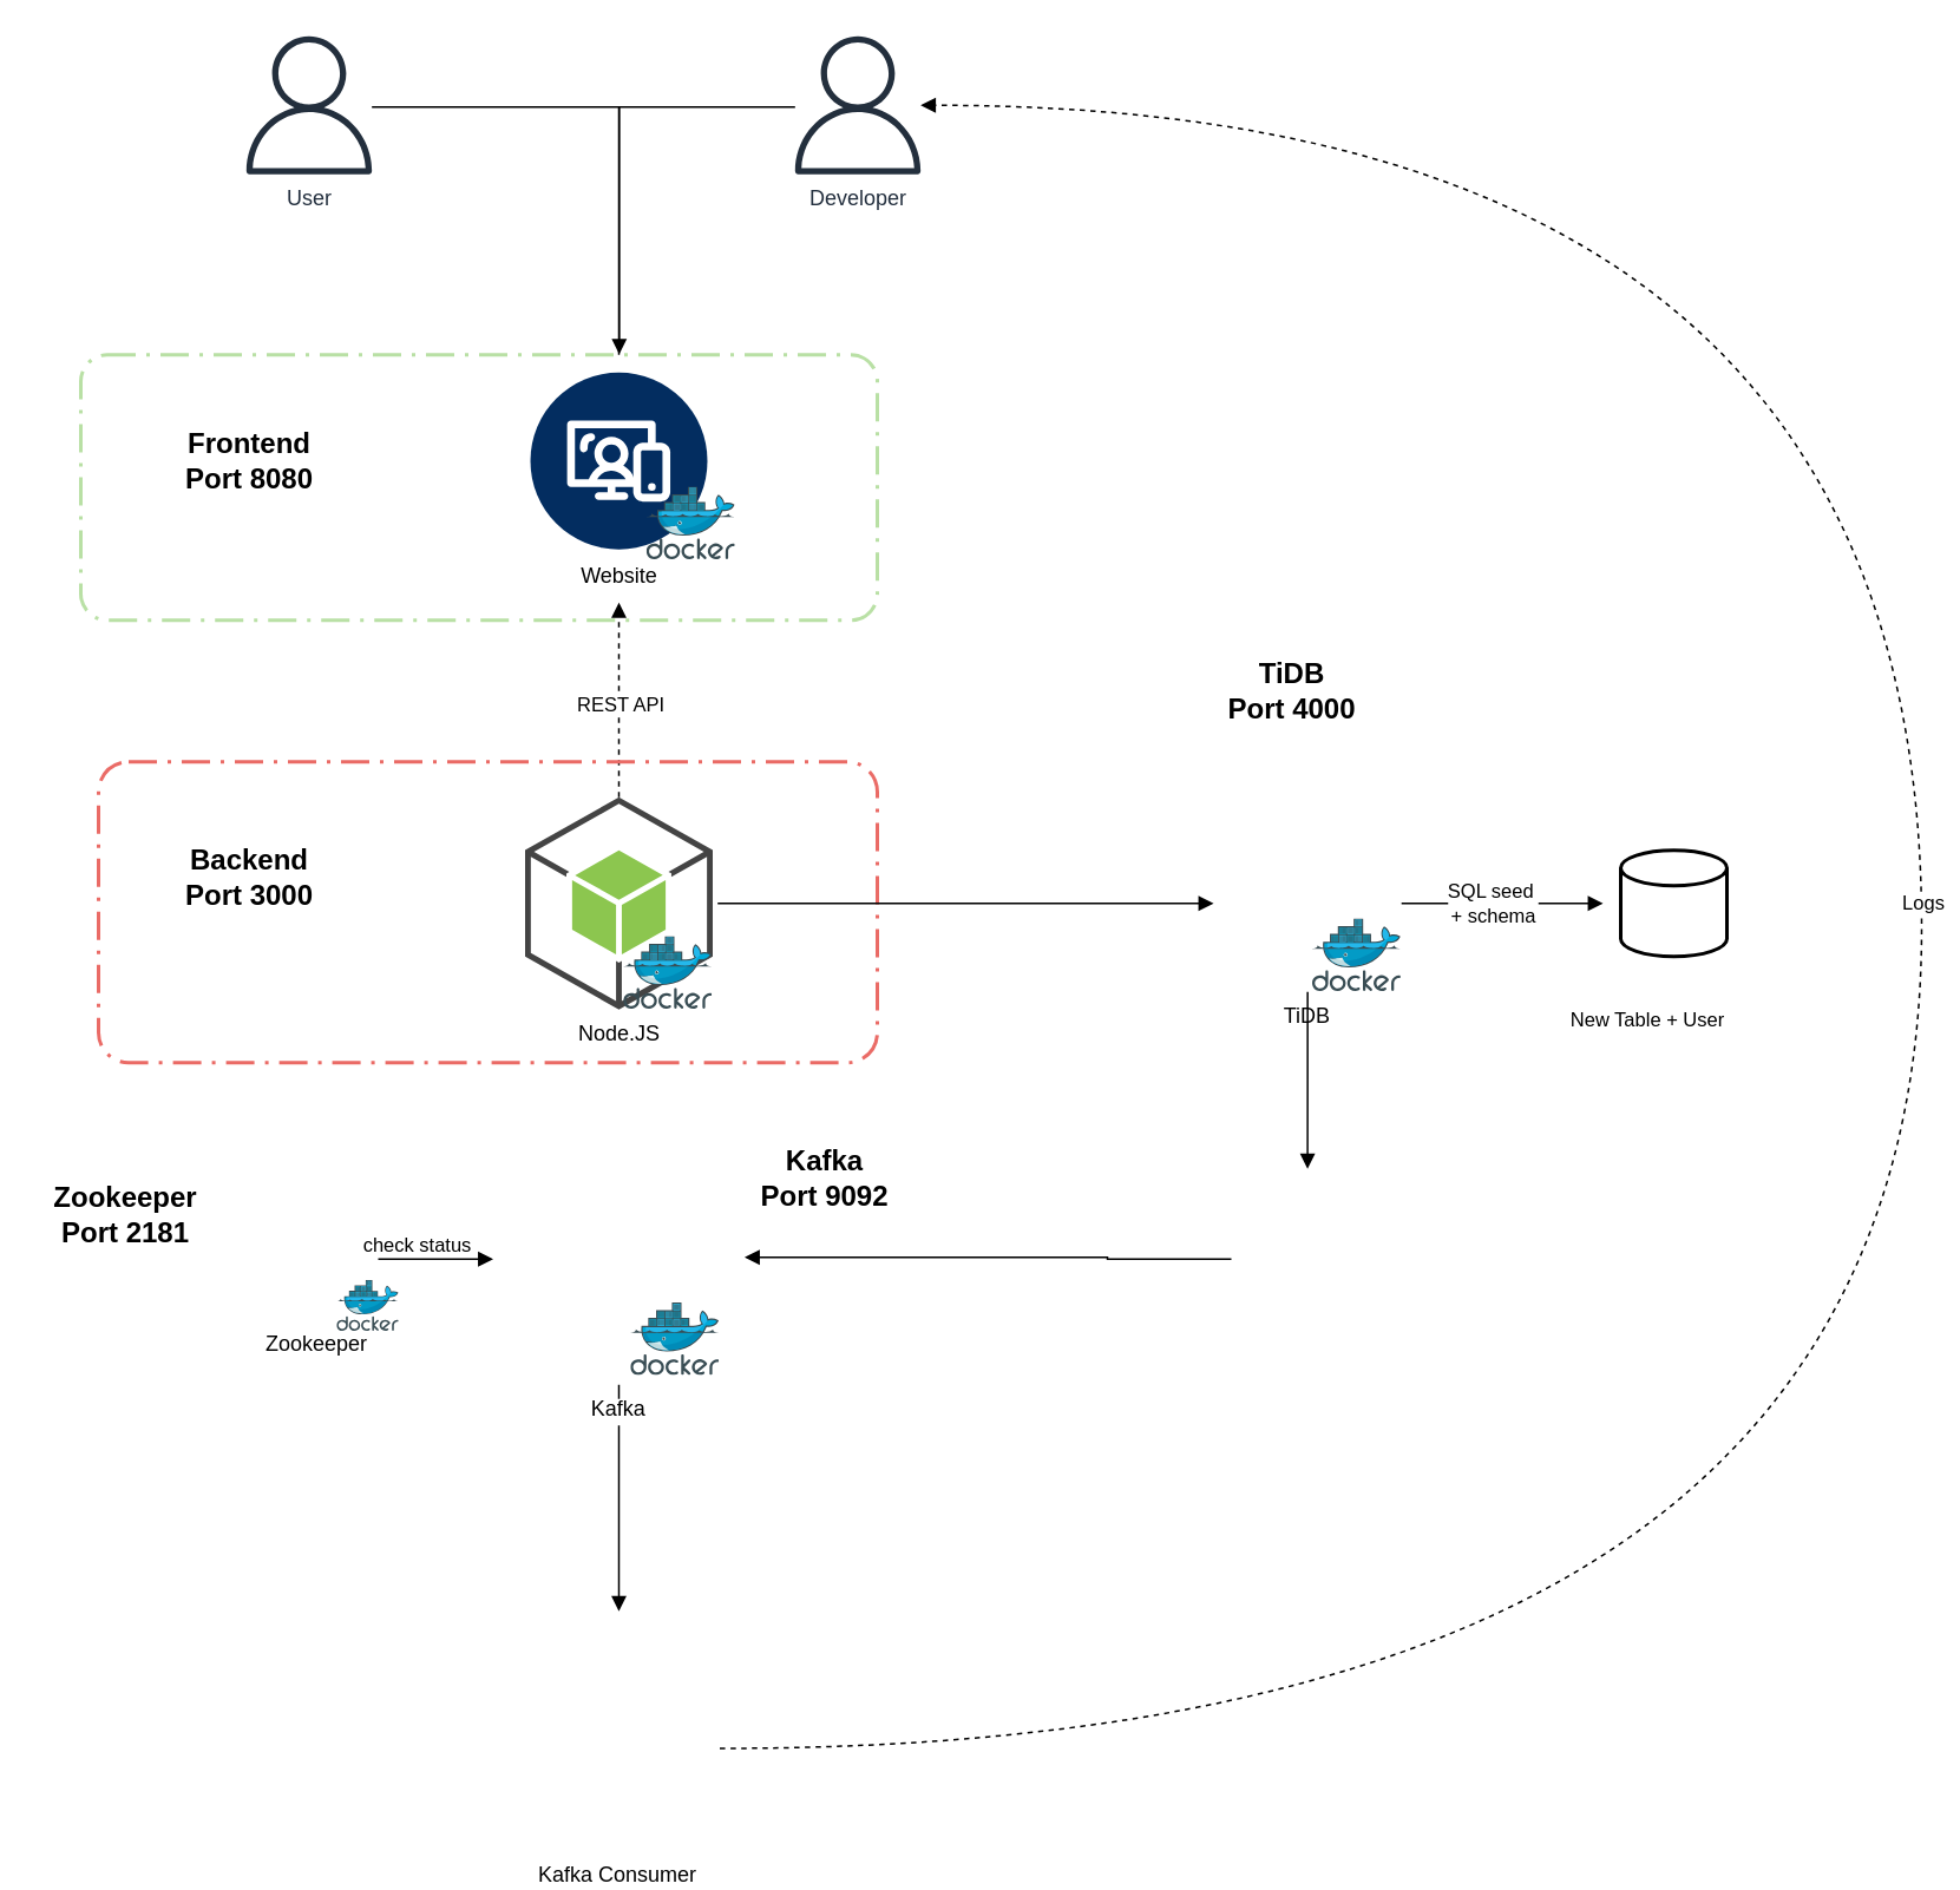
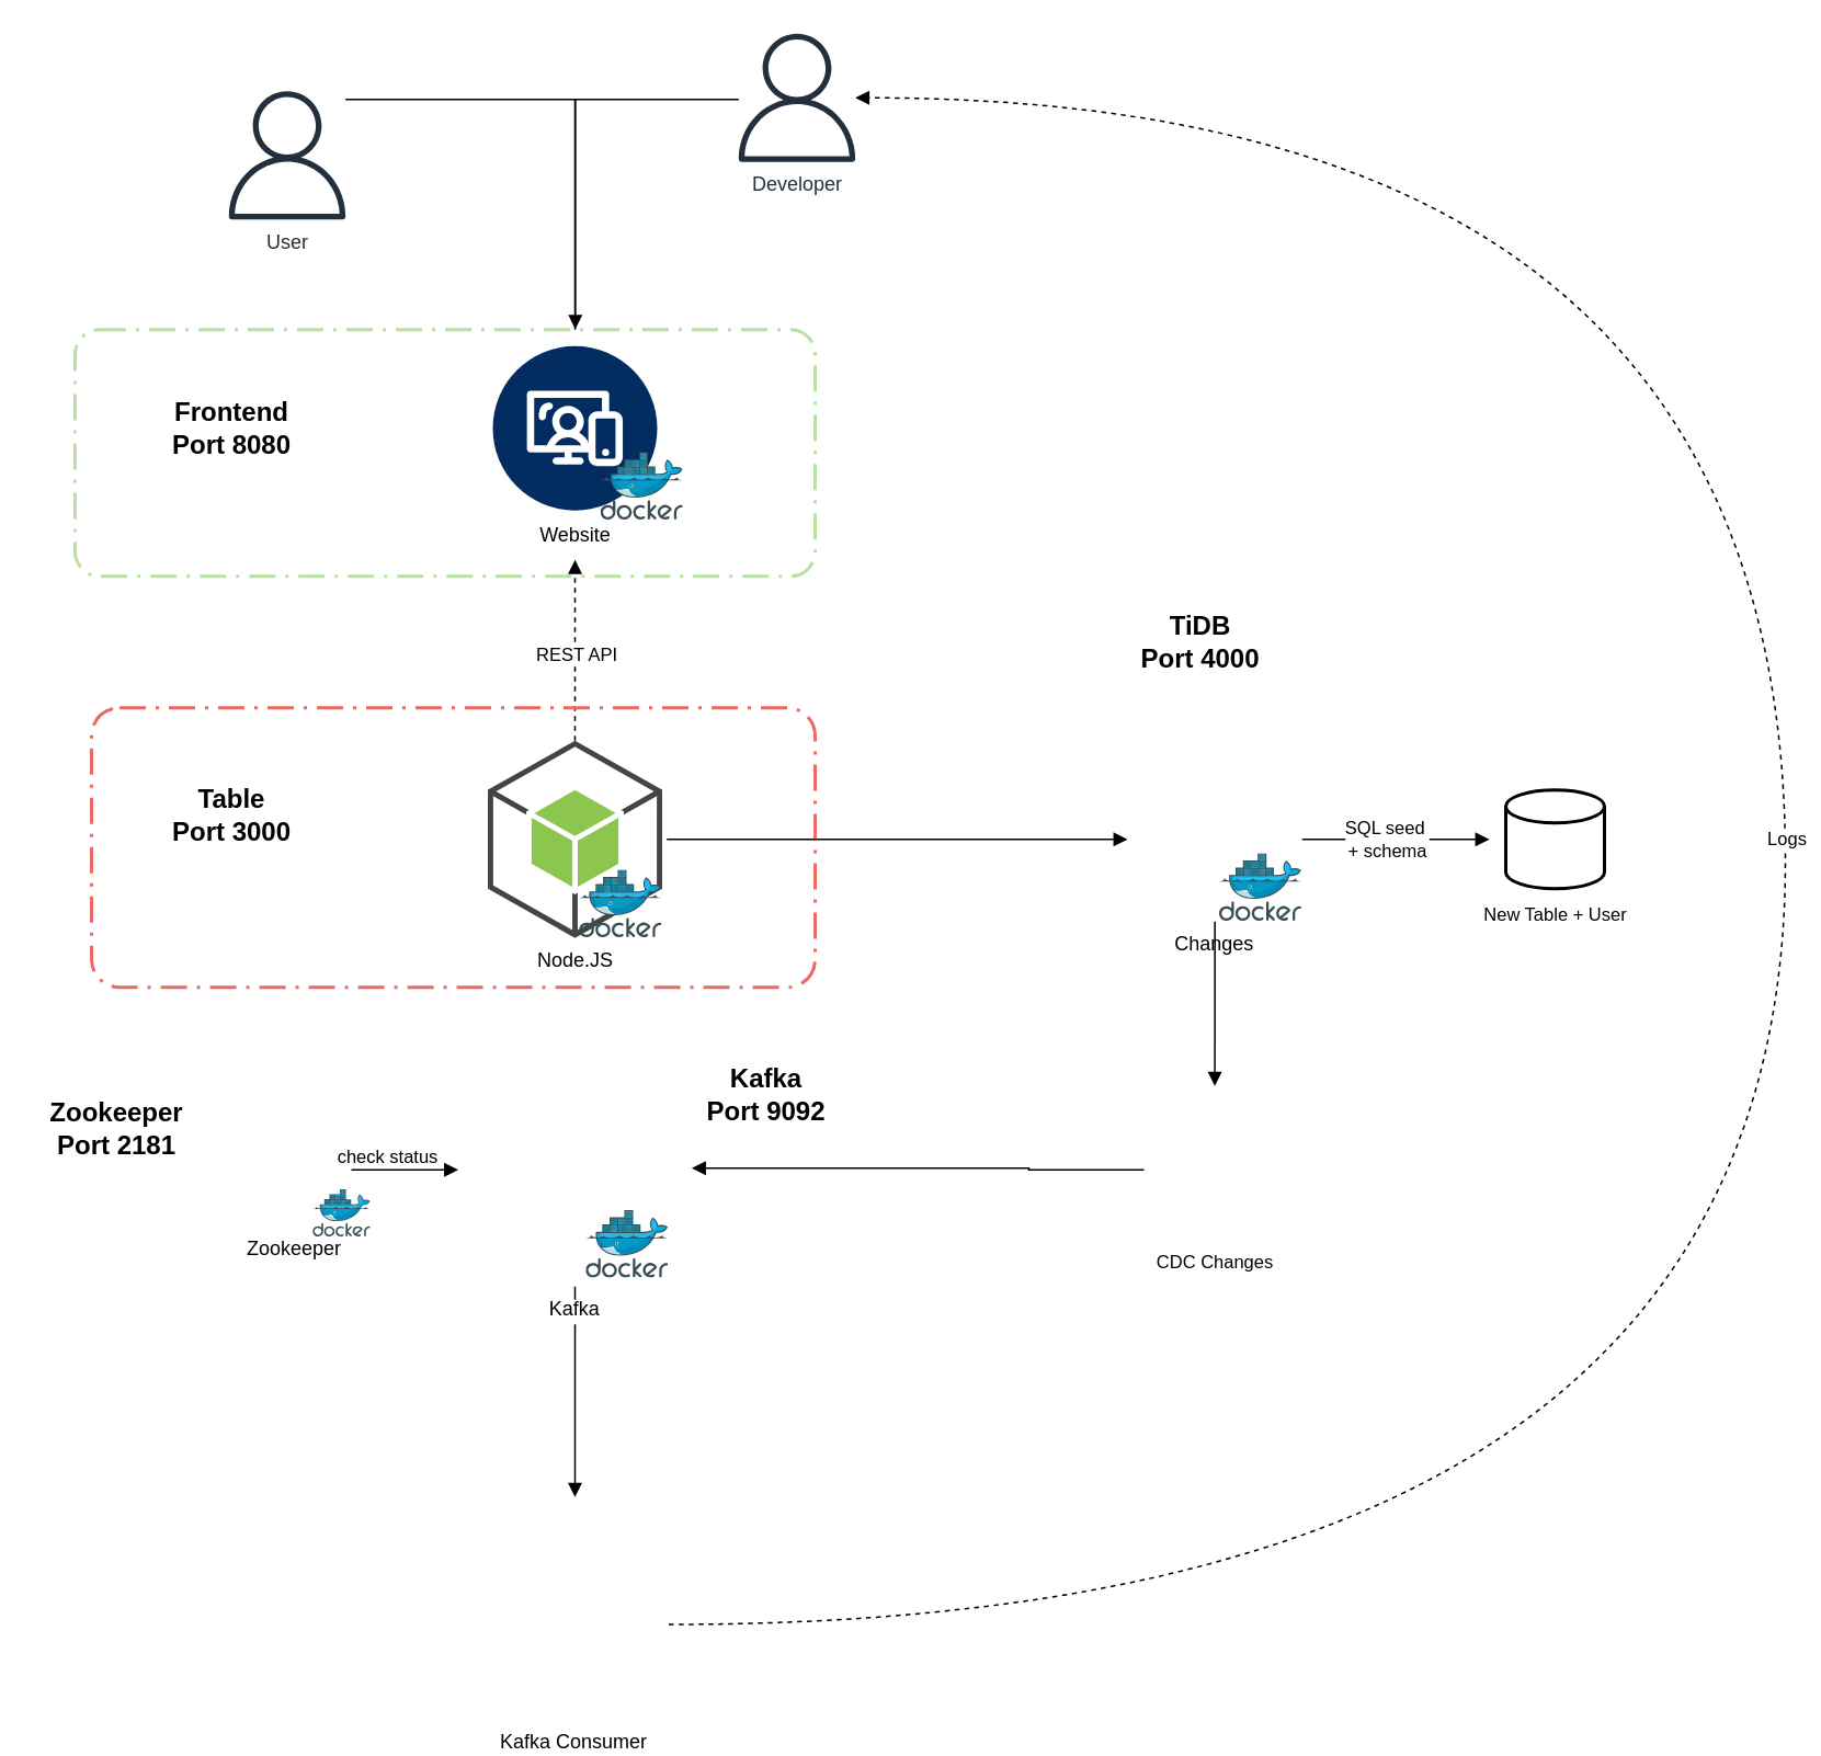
  <mxCell id="0" />
  <mxCell id="1" parent="0" />
  <mxCell id="2" value="" style="rounded=1;arcSize=10;dashed=1;fillColor=none;gradientColor=none;dashPattern=8 3 1 3;strokeWidth=2;strokeColor=#B9E0A5;" parent="1" vertex="1"><mxGeometry x="45" y="200" width="450" height="150" as="geometry" /></mxCell>
- <mxCell id="3" value="&lt;span&gt;User&lt;/span&gt;" style="sketch=0;outlineConnect=0;fontColor=#232F3E;gradientColor=none;fillColor=#232F3D;strokeColor=none;dashed=0;verticalLabelPosition=bottom;verticalAlign=top;align=center;html=1;fontSize=12;fontStyle=0;aspect=fixed;pointerEvents=1;shape=mxgraph.aws4.user;" parent="1" vertex="1"><mxGeometry x="135" y="20" width="78" height="78" as="geometry" /></mxCell>
+ <mxCell id="3" value="&lt;span&gt;User&lt;/span&gt;" style="sketch=0;outlineConnect=0;fontColor=#232F3E;gradientColor=none;fillColor=#232F3D;strokeColor=none;dashed=0;verticalLabelPosition=bottom;verticalAlign=top;align=center;html=1;fontSize=12;fontStyle=0;aspect=fixed;pointerEvents=1;shape=mxgraph.aws4.user;" parent="1" vertex="1"><mxGeometry x="135" y="55" width="78" height="78" as="geometry" /></mxCell>
  <mxCell id="4" value="" style="endArrow=none;html=1;rounded=0;endFill=1;edgeStyle=orthogonalEdgeStyle;startFill=0;" parent="1" source="3" edge="1"><mxGeometry width="50" height="50" relative="1" as="geometry"><mxPoint x="349" y="140" as="sourcePoint" /><mxPoint x="349" y="200" as="targetPoint" /><Array as="points"><mxPoint x="349" y="60" /></Array></mxGeometry></mxCell>
  <mxCell id="5" value="&lt;br&gt;&lt;div&gt;&lt;/div&gt;" style="verticalLabelPosition=bottom;aspect=fixed;html=1;shape=mxgraph.salesforce.web2;" parent="1" vertex="1"><mxGeometry x="299" y="210" width="100" height="100" as="geometry" /></mxCell>
  <mxCell id="6" value="Website" style="text;html=1;align=center;verticalAlign=middle;resizable=0;points=[];autosize=1;strokeColor=none;fillColor=none;" parent="1" vertex="1"><mxGeometry x="314" y="310" width="70" height="30" as="geometry" /></mxCell>
  <mxCell id="7" style="edgeStyle=orthogonalEdgeStyle;rounded=0;orthogonalLoop=1;jettySize=auto;html=1;endArrow=block;endFill=1;dashed=1;" parent="1" source="9" target="6" edge="1"><mxGeometry relative="1" as="geometry" /></mxCell>
  <mxCell id="8" value="REST API" style="edgeLabel;html=1;align=center;verticalAlign=middle;resizable=0;points=[];" parent="7" vertex="1" connectable="0"><mxGeometry x="-0.043" relative="1" as="geometry"><mxPoint as="offset" /></mxGeometry></mxCell>
  <mxCell id="9" value="Node.JS" style="outlineConnect=0;dashed=0;verticalLabelPosition=bottom;verticalAlign=top;align=center;html=1;shape=mxgraph.aws3.android;fillColor=#8CC64F;gradientColor=none;" parent="1" vertex="1"><mxGeometry x="296" y="450" width="106" height="120" as="geometry" /></mxCell>
  <mxCell id="10" value="&lt;b&gt;&lt;font style=&quot;font-size: 16px;&quot;&gt;Frontend&lt;/font&gt;&lt;/b&gt;&lt;div&gt;&lt;b&gt;&lt;font style=&quot;font-size: 16px;&quot;&gt;Port 8080&lt;/font&gt;&lt;/b&gt;&lt;/div&gt;" style="text;html=1;align=center;verticalAlign=middle;resizable=0;points=[];autosize=1;strokeColor=none;fillColor=none;" parent="1" vertex="1"><mxGeometry x="90" y="235" width="100" height="50" as="geometry" /></mxCell>
  <mxCell id="11" value="" style="rounded=1;arcSize=10;dashed=1;fillColor=none;gradientColor=none;dashPattern=8 3 1 3;strokeWidth=2;strokeColor=#EA6B66;" parent="1" vertex="1"><mxGeometry x="55" y="430" width="440" height="170" as="geometry" /></mxCell>
- <mxCell id="12" value="&lt;b&gt;&lt;font style=&quot;font-size: 16px;&quot;&gt;Backend&lt;/font&gt;&lt;/b&gt;&lt;div&gt;&lt;b&gt;&lt;font style=&quot;font-size: 16px;&quot;&gt;Port 3000&lt;/font&gt;&lt;/b&gt;&lt;/div&gt;" style="text;html=1;align=center;verticalAlign=middle;resizable=0;points=[];autosize=1;strokeColor=none;fillColor=none;" parent="1" vertex="1"><mxGeometry x="90" y="470" width="100" height="50" as="geometry" /></mxCell>
+ <mxCell id="12" value="&lt;b&gt;&lt;font style=&quot;font-size: 16px;&quot;&gt;Table&lt;/font&gt;&lt;/b&gt;&lt;div&gt;&lt;b&gt;&lt;font style=&quot;font-size: 16px;&quot;&gt;Port 3000&lt;/font&gt;&lt;/b&gt;&lt;/div&gt;" style="text;html=1;align=center;verticalAlign=middle;resizable=0;points=[];autosize=1;strokeColor=none;fillColor=none;" parent="1" vertex="1"><mxGeometry x="90" y="470" width="100" height="50" as="geometry" /></mxCell>
  <mxCell id="13" style="edgeStyle=orthogonalEdgeStyle;shape=connector;rounded=0;orthogonalLoop=1;jettySize=auto;html=1;strokeColor=default;align=center;verticalAlign=middle;fontFamily=Helvetica;fontSize=11;fontColor=default;labelBackgroundColor=default;endArrow=block;endFill=1;" parent="1" source="16" edge="1"><mxGeometry relative="1" as="geometry"><mxPoint x="905" y="510" as="targetPoint" /></mxGeometry></mxCell>
  <mxCell id="14" value="SQL seed&amp;nbsp;&lt;div&gt;+ schema&lt;/div&gt;" style="edgeLabel;html=1;align=center;verticalAlign=middle;resizable=0;points=[];fontFamily=Helvetica;fontSize=11;fontColor=default;labelBackgroundColor=default;" parent="13" vertex="1" connectable="0"><mxGeometry x="-0.103" y="1" relative="1" as="geometry"><mxPoint as="offset" /></mxGeometry></mxCell>
  <mxCell id="15" style="edgeStyle=orthogonalEdgeStyle;shape=connector;rounded=0;orthogonalLoop=1;jettySize=auto;html=1;strokeColor=default;align=center;verticalAlign=middle;fontFamily=Helvetica;fontSize=11;fontColor=default;labelBackgroundColor=default;endArrow=block;endFill=1;" parent="1" source="16" edge="1"><mxGeometry relative="1" as="geometry"><mxPoint x="738.07" y="660" as="targetPoint" /></mxGeometry></mxCell>
- <mxCell id="16" value="TiDB" style="shape=image;verticalLabelPosition=bottom;labelBackgroundColor=none;verticalAlign=top;aspect=fixed;imageAspect=0;image=https://dbdb.io/media/logos/tidb-logo_preview.png;clipPath=inset(0% 59.67% 0% 0%);" parent="1" vertex="1"><mxGeometry x="685" y="460" width="106.14" height="100" as="geometry" /></mxCell>
+ <mxCell id="16" value="Changes" style="shape=image;verticalLabelPosition=bottom;labelBackgroundColor=none;verticalAlign=top;aspect=fixed;imageAspect=0;image=https://dbdb.io/media/logos/tidb-logo_preview.png;clipPath=inset(0% 59.67% 0% 0%);" parent="1" vertex="1"><mxGeometry x="685" y="460" width="106.14" height="100" as="geometry" /></mxCell>
  <mxCell id="17" style="edgeStyle=orthogonalEdgeStyle;rounded=0;orthogonalLoop=1;jettySize=auto;html=1;entryX=0.795;entryY=0.471;entryDx=0;entryDy=0;entryPerimeter=0;endArrow=none;endFill=1;startArrow=block;startFill=1;" parent="1" source="16" target="11" edge="1"><mxGeometry relative="1" as="geometry" /></mxCell>
  <mxCell id="18" value="" style="image;sketch=0;aspect=fixed;html=1;points=[];align=center;fontSize=12;image=img/lib/mscae/Docker.svg;fontFamily=Helvetica;fontColor=default;labelBackgroundColor=default;" parent="1" vertex="1"><mxGeometry x="365" y="275" width="50" height="41" as="geometry" /></mxCell>
  <mxCell id="19" value="" style="image;sketch=0;aspect=fixed;html=1;points=[];align=center;fontSize=12;image=img/lib/mscae/Docker.svg;fontFamily=Helvetica;fontColor=default;labelBackgroundColor=default;" parent="1" vertex="1"><mxGeometry x="352" y="529" width="50" height="41" as="geometry" /></mxCell>
  <mxCell id="20" value="" style="image;sketch=0;aspect=fixed;html=1;points=[];align=center;fontSize=12;image=img/lib/mscae/Docker.svg;fontFamily=Helvetica;fontColor=default;labelBackgroundColor=default;" parent="1" vertex="1"><mxGeometry x="741.14" y="519" width="50" height="41" as="geometry" /></mxCell>
  <mxCell id="21" value="" style="strokeWidth=2;html=1;shape=mxgraph.flowchart.database;whiteSpace=wrap;fontFamily=Helvetica;fontSize=11;fontColor=default;labelBackgroundColor=default;" parent="1" vertex="1"><mxGeometry x="915" y="480" width="60" height="60" as="geometry" /></mxCell>
  <mxCell id="22" value="" style="shape=image;verticalLabelPosition=bottom;labelBackgroundColor=none;verticalAlign=top;aspect=fixed;imageAspect=0;image=https://dbdb.io/media/logos/tidb-logo_preview.png;clipPath=inset(0% 59.67% 0% 0%);" parent="1" vertex="1"><mxGeometry x="955" y="510" width="33.07" height="31.16" as="geometry" /></mxCell>
- <mxCell id="23" value="New Table + User" style="text;html=1;align=center;verticalAlign=middle;resizable=0;points=[];autosize=1;strokeColor=none;fillColor=none;fontFamily=Helvetica;fontSize=11;fontColor=default;labelBackgroundColor=default;" parent="1" vertex="1"><mxGeometry x="875" y="561.16" width="110" height="30" as="geometry" /></mxCell>
+ <mxCell id="23" value="New Table + User" style="text;html=1;align=center;verticalAlign=middle;resizable=0;points=[];autosize=1;strokeColor=none;fillColor=none;fontFamily=Helvetica;fontSize=11;fontColor=default;labelBackgroundColor=default;" parent="1" vertex="1"><mxGeometry x="890" y="541.16" width="110" height="30" as="geometry" /></mxCell>
+ <mxCell id="24" value="CDC Changes" style="text;html=1;align=center;verticalAlign=middle;resizable=0;points=[];autosize=1;strokeColor=none;fillColor=none;fontFamily=Helvetica;fontSize=11;fontColor=default;labelBackgroundColor=default;" parent="1" vertex="1"><mxGeometry x="693.07" y="752" width="90" height="30" as="geometry" /></mxCell>
  <mxCell id="25" style="edgeStyle=orthogonalEdgeStyle;shape=connector;rounded=0;orthogonalLoop=1;jettySize=auto;html=1;strokeColor=default;align=center;verticalAlign=middle;fontFamily=Helvetica;fontSize=11;fontColor=default;labelBackgroundColor=default;endArrow=block;endFill=1;dashed=1;curved=1;exitX=1;exitY=0.5;exitDx=0;exitDy=0;" parent="1" source="38" target="29" edge="1"><mxGeometry relative="1" as="geometry"><mxPoint x="795" y="880" as="sourcePoint" /><mxPoint x="655" y="90" as="targetPoint" /><Array as="points"><mxPoint x="1085" y="988" /><mxPoint x="1085" y="59" /></Array></mxGeometry></mxCell>
  <mxCell id="26" value="Logs" style="edgeLabel;html=1;align=center;verticalAlign=middle;resizable=0;points=[];fontFamily=Helvetica;fontSize=11;fontColor=default;labelBackgroundColor=default;" parent="25" vertex="1" connectable="0"><mxGeometry x="-0.168" relative="1" as="geometry"><mxPoint y="-253" as="offset" /></mxGeometry></mxCell>
  <mxCell id="27" style="edgeStyle=orthogonalEdgeStyle;shape=connector;rounded=0;orthogonalLoop=1;jettySize=auto;html=1;strokeColor=default;align=center;verticalAlign=middle;fontFamily=Helvetica;fontSize=11;fontColor=default;labelBackgroundColor=default;endArrow=block;endFill=1;" parent="1" target="33" edge="1"><mxGeometry relative="1" as="geometry"><mxPoint x="695" y="711" as="sourcePoint" /><Array as="points"><mxPoint x="625" y="710" /></Array></mxGeometry></mxCell>
  <mxCell id="28" value="" style="shape=image;verticalLabelPosition=bottom;labelBackgroundColor=default;verticalAlign=top;aspect=fixed;imageAspect=0;image=https://cdn4.iconfinder.com/data/icons/database-and-server/100/data_base_-07-512.png;" parent="1" vertex="1"><mxGeometry x="697.07" y="670" width="82" height="82" as="geometry" /></mxCell>
  <mxCell id="29" value="&lt;span&gt;Developer&lt;/span&gt;" style="sketch=0;outlineConnect=0;fontColor=#232F3E;gradientColor=none;fillColor=#232F3D;strokeColor=none;dashed=0;verticalLabelPosition=bottom;verticalAlign=top;align=center;html=1;fontSize=12;fontStyle=0;aspect=fixed;pointerEvents=1;shape=mxgraph.aws4.user;" parent="1" vertex="1"><mxGeometry x="445" y="20" width="78" height="78" as="geometry" /></mxCell>
  <mxCell id="30" style="edgeStyle=orthogonalEdgeStyle;shape=connector;rounded=0;orthogonalLoop=1;jettySize=auto;html=1;entryX=0.676;entryY=-0.002;entryDx=0;entryDy=0;entryPerimeter=0;strokeColor=default;align=center;verticalAlign=middle;fontFamily=Helvetica;fontSize=11;fontColor=default;labelBackgroundColor=default;endArrow=block;endFill=1;startFill=0;" parent="1" source="29" target="2" edge="1"><mxGeometry relative="1" as="geometry"><Array as="points"><mxPoint x="349" y="60" /></Array></mxGeometry></mxCell>
  <mxCell id="31" value="&lt;span style=&quot;font-size: 16px;&quot;&gt;&lt;b&gt;TiDB&lt;/b&gt;&lt;/span&gt;&lt;br&gt;&lt;div&gt;&lt;span style=&quot;font-size: 16px;&quot;&gt;&lt;b&gt;Port 4000&lt;/b&gt;&lt;/span&gt;&lt;/div&gt;" style="text;html=1;align=center;verticalAlign=middle;resizable=0;points=[];autosize=1;strokeColor=none;fillColor=none;" parent="1" vertex="1"><mxGeometry x="679.07" y="365" width="100" height="50" as="geometry" /></mxCell>
  <mxCell id="32" style="edgeStyle=orthogonalEdgeStyle;shape=connector;rounded=0;orthogonalLoop=1;jettySize=auto;html=1;strokeColor=default;align=center;verticalAlign=middle;fontFamily=Helvetica;fontSize=11;fontColor=default;labelBackgroundColor=default;endArrow=block;endFill=1;" parent="1" source="33" edge="1"><mxGeometry relative="1" as="geometry"><mxPoint x="349" y="910" as="targetPoint" /></mxGeometry></mxCell>
  <mxCell id="33" value="Kafka" style="shape=image;verticalLabelPosition=bottom;labelBackgroundColor=default;verticalAlign=top;aspect=fixed;imageAspect=0;image=https://images.icon-icons.com/2248/PNG/512/apache_kafka_icon_138937.png;" parent="1" vertex="1"><mxGeometry x="278" y="640" width="142" height="142" as="geometry" /></mxCell>
  <mxCell id="34" value="&lt;span style=&quot;font-size: 16px;&quot;&gt;&lt;b&gt;Kafka&lt;/b&gt;&lt;/span&gt;&lt;div&gt;&lt;span style=&quot;font-size: 16px;&quot;&gt;&lt;b&gt;Port 9092&lt;/b&gt;&lt;/span&gt;&lt;/div&gt;" style="text;html=1;align=center;verticalAlign=middle;resizable=0;points=[];autosize=1;strokeColor=none;fillColor=none;" parent="1" vertex="1"><mxGeometry x="415" y="640" width="100" height="50" as="geometry" /></mxCell>
  <mxCell id="35" style="edgeStyle=orthogonalEdgeStyle;shape=connector;rounded=0;orthogonalLoop=1;jettySize=auto;html=1;strokeColor=default;align=center;verticalAlign=middle;fontFamily=Helvetica;fontSize=11;fontColor=default;labelBackgroundColor=default;endArrow=block;endFill=1;" parent="1" source="36" target="33" edge="1"><mxGeometry relative="1" as="geometry" /></mxCell>
  <mxCell id="36" value="Zookeeper" style="shape=image;verticalLabelPosition=bottom;labelBackgroundColor=default;verticalAlign=top;aspect=fixed;imageAspect=0;image=https://images.icon-icons.com/2699/PNG/512/apache_zookeeper_logo_icon_169571.png;" parent="1" vertex="1"><mxGeometry x="144" y="676.5" width="69" height="69" as="geometry" /></mxCell>
  <mxCell id="37" value="&lt;span style=&quot;font-size: 16px;&quot;&gt;&lt;b&gt;Zookeeper&lt;/b&gt;&lt;/span&gt;&lt;div&gt;&lt;span style=&quot;font-size: 16px;&quot;&gt;&lt;b&gt;Port 2181&lt;/b&gt;&lt;/span&gt;&lt;/div&gt;" style="text;html=1;align=center;verticalAlign=middle;resizable=0;points=[];autosize=1;strokeColor=none;fillColor=none;" parent="1" vertex="1"><mxGeometry x="20" y="661" width="100" height="50" as="geometry" /></mxCell>
  <mxCell id="38" value="Kafka Consumer" style="shape=image;verticalLabelPosition=bottom;labelBackgroundColor=default;verticalAlign=top;aspect=fixed;imageAspect=0;image=https://images.icon-icons.com/2248/PNG/512/apache_kafka_icon_138937.png;" parent="1" vertex="1"><mxGeometry x="291" y="930" width="115" height="115" as="geometry" /></mxCell>
  <mxCell id="39" value="check status" style="text;html=1;align=center;verticalAlign=middle;resizable=0;points=[];autosize=1;strokeColor=none;fillColor=none;fontFamily=Helvetica;fontSize=11;fontColor=default;labelBackgroundColor=default;" parent="1" vertex="1"><mxGeometry x="195" y="688" width="80" height="30" as="geometry" /></mxCell>
  <mxCell id="40" value="" style="image;sketch=0;aspect=fixed;html=1;points=[];align=center;fontSize=12;image=img/lib/mscae/Docker.svg;fontFamily=Helvetica;fontColor=default;labelBackgroundColor=default;" vertex="1" parent="1"><mxGeometry x="356" y="736" width="50" height="41" as="geometry" /></mxCell>
  <mxCell id="41" value="" style="image;sketch=0;aspect=fixed;html=1;points=[];align=center;fontSize=12;image=img/lib/mscae/Docker.svg;fontFamily=Helvetica;fontColor=default;labelBackgroundColor=default;" vertex="1" parent="1"><mxGeometry x="190" y="723.3" width="35" height="28.7" as="geometry" /></mxCell>
